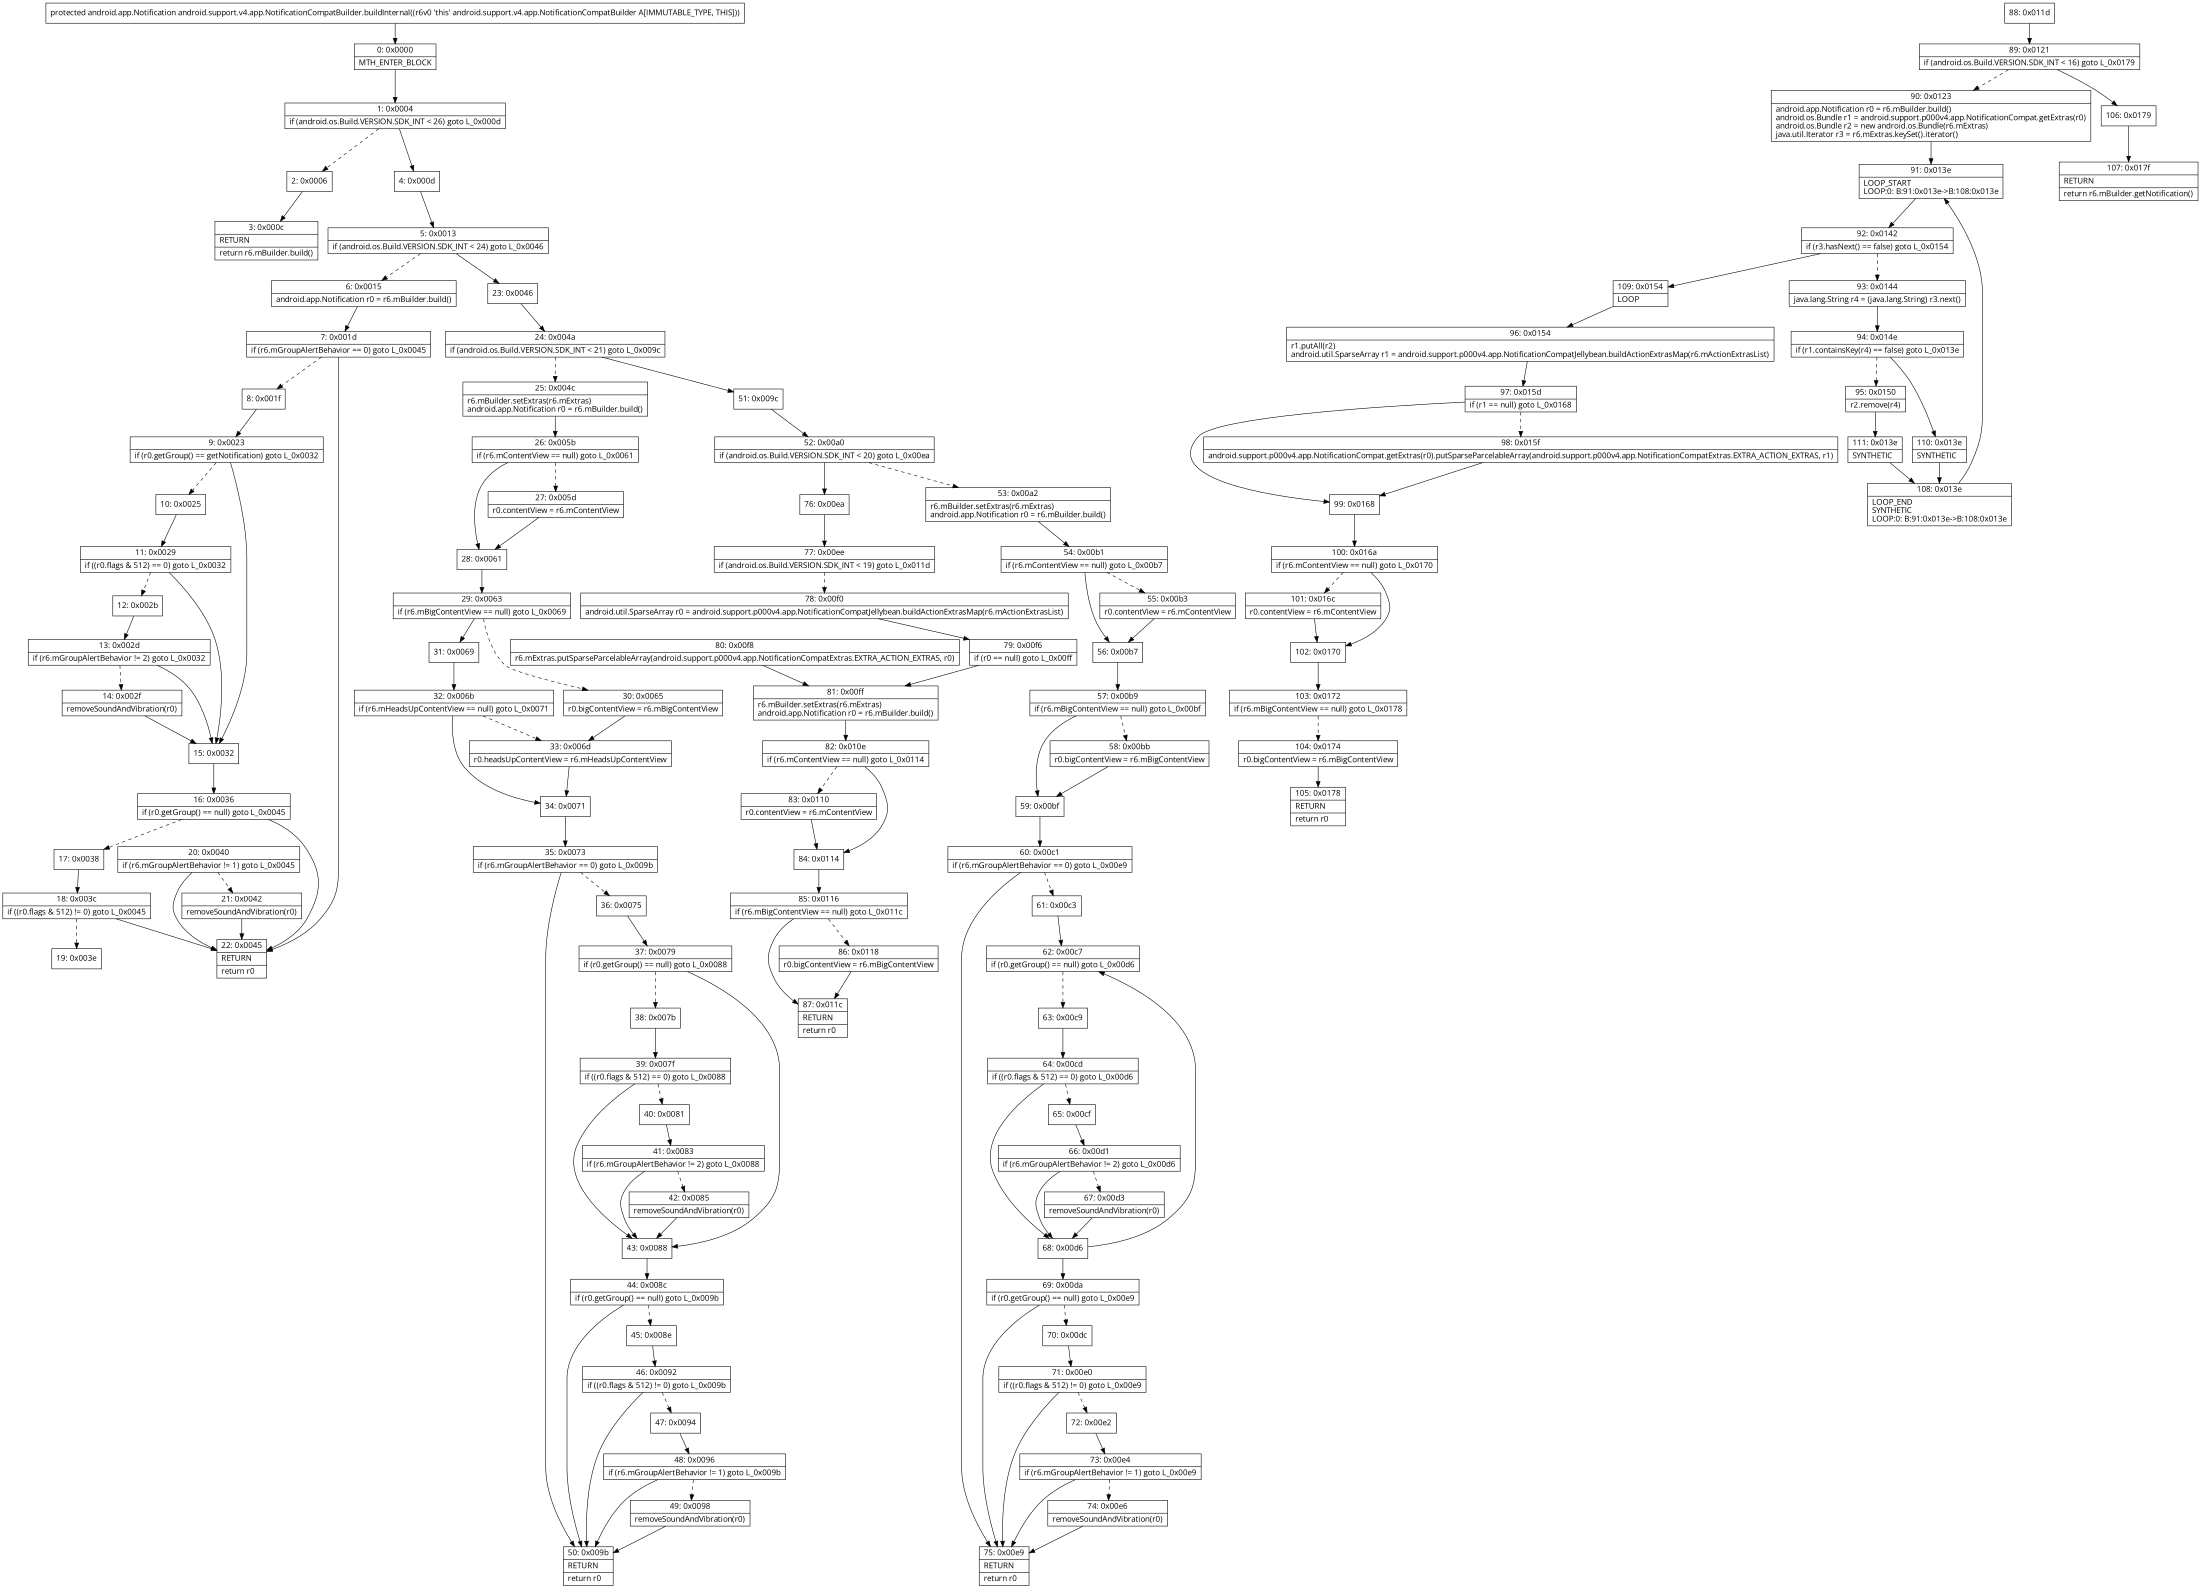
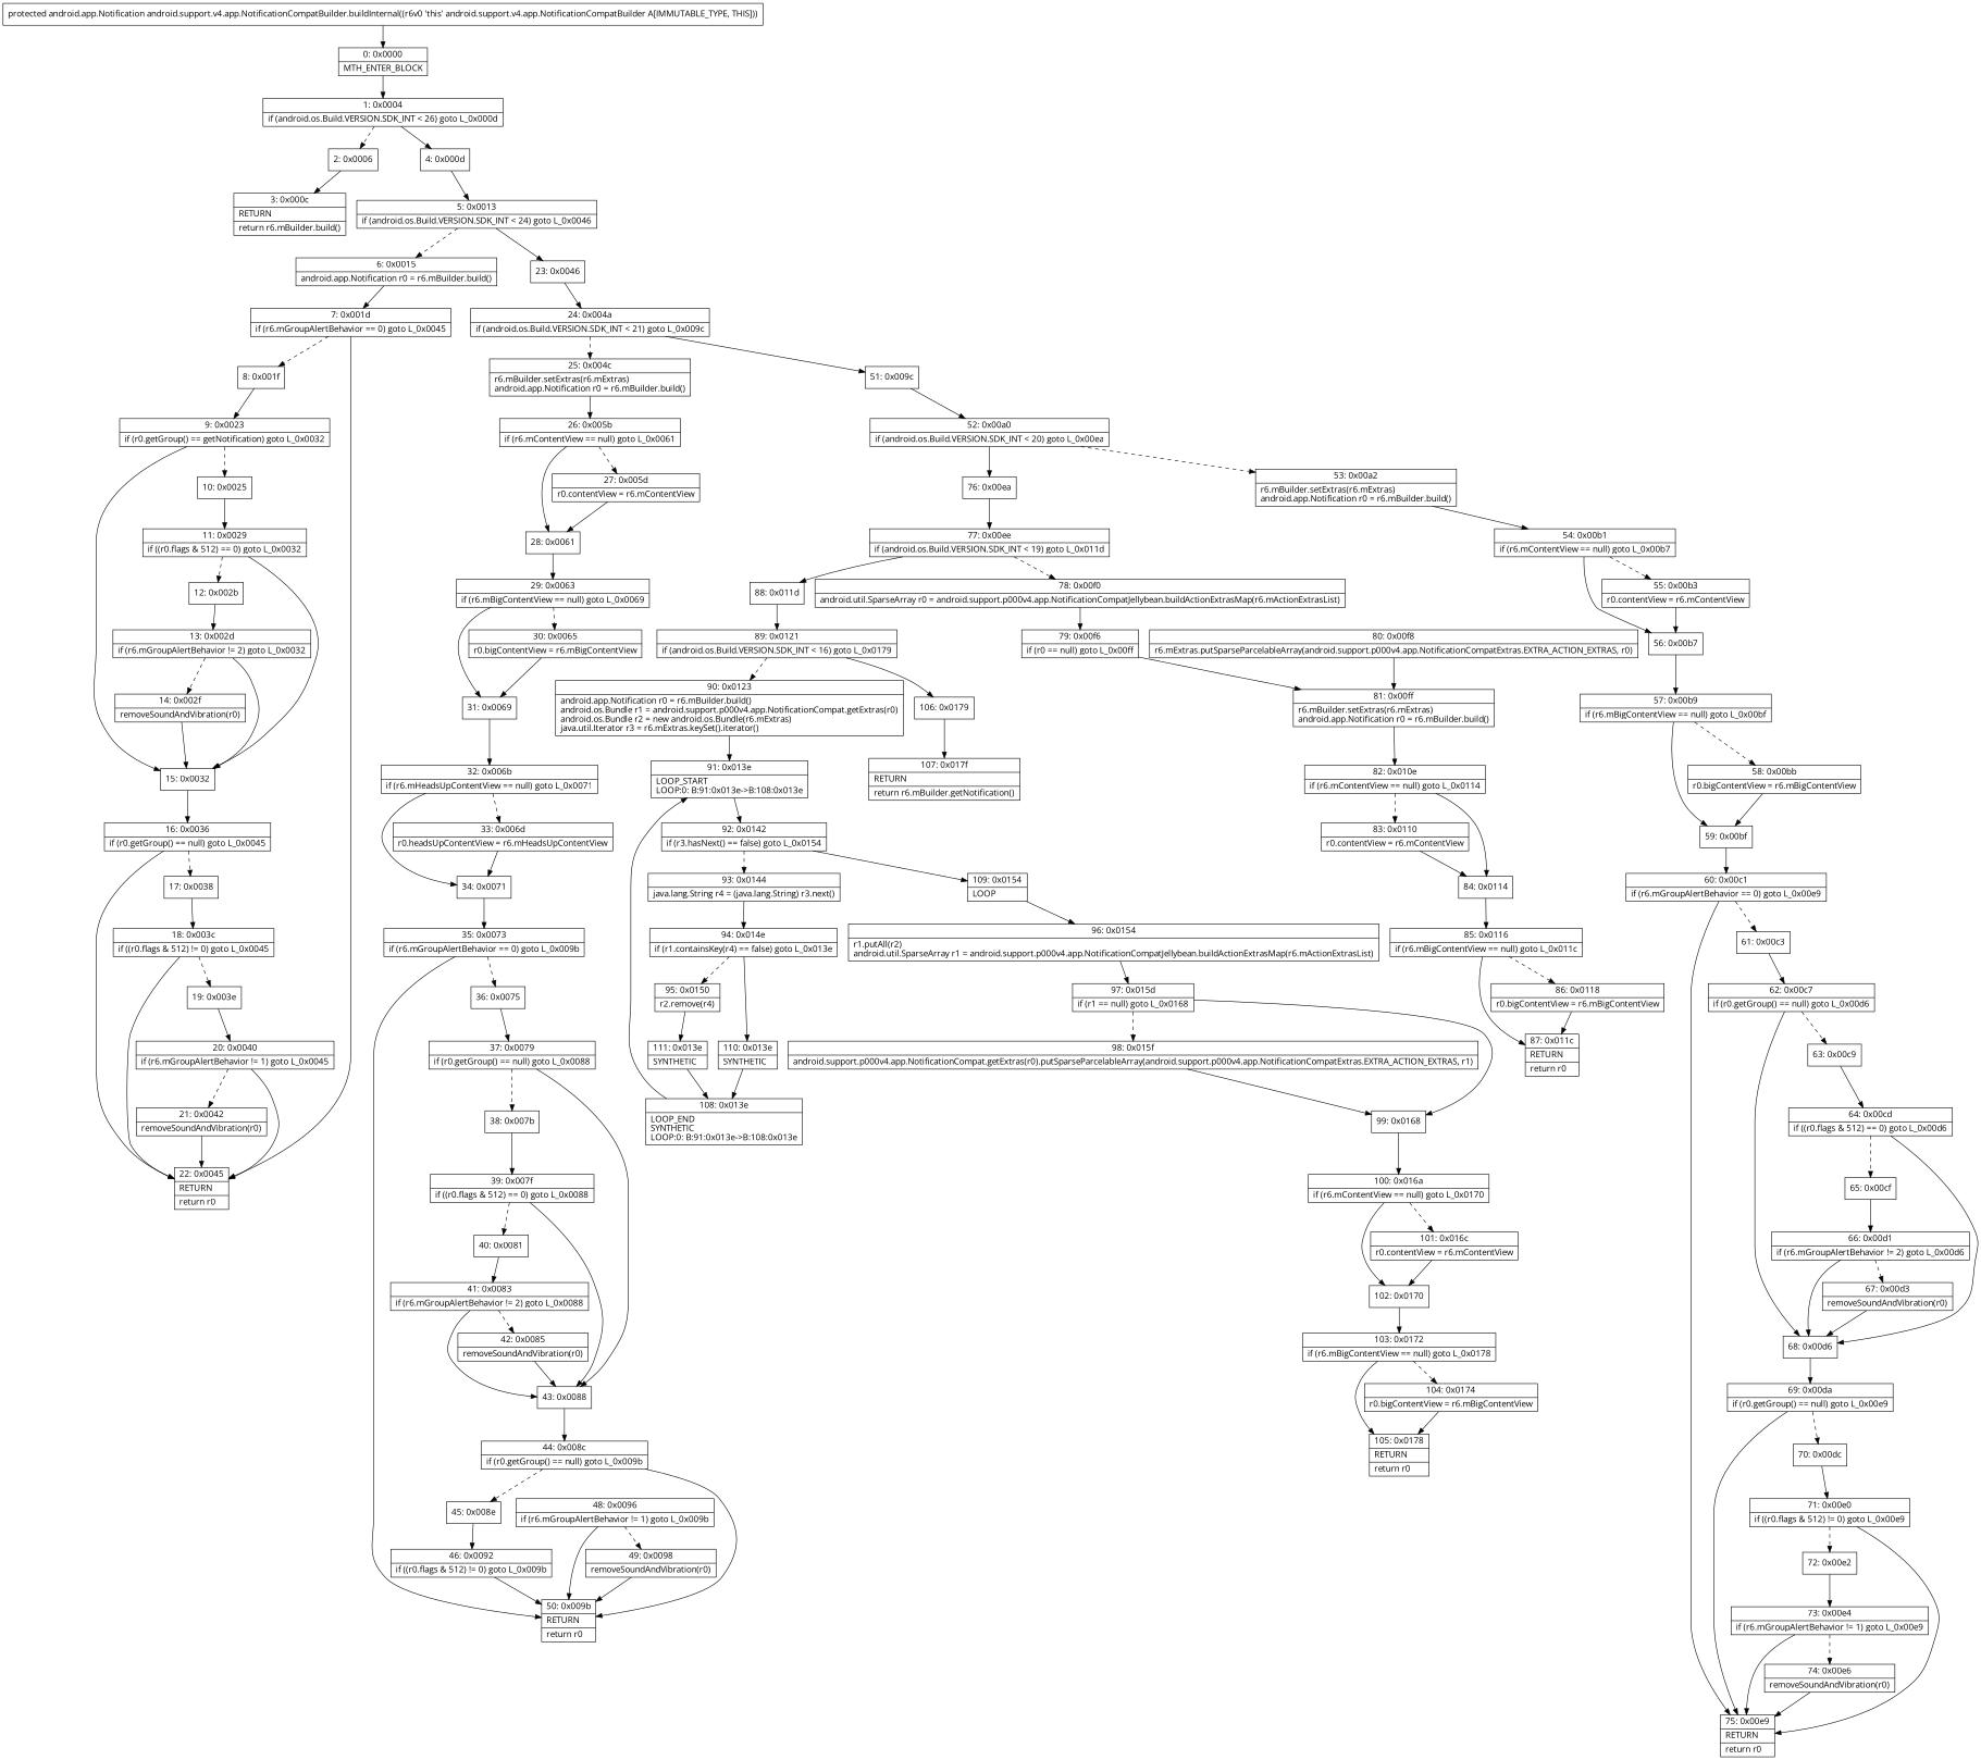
  digraph {
    fontname="Open Sans"
    node [fontname="Open Sans" shape=record]
    edge [fontname="Open Sans"]
    n1 [label="{0\:\ 0x0000|MTH_ENTER_BLOCK\l}"]
    n2 [label="{1\:\ 0x0004|if (android.os.Build.VERSION.SDK_INT \< 26) goto L_0x000d\l}"]
    n3 [label="{2\:\ 0x0006}"]
    n4 [label="{4\:\ 0x000d}"]
    n5 [label="{3\:\ 0x000c|RETURN\l|return r6.mBuilder.build()\l}"]
    n6 [label="{5\:\ 0x0013|if (android.os.Build.VERSION.SDK_INT \< 24) goto L_0x0046\l}"]
    n7 [label="{6\:\ 0x0015|android.app.Notification r0 = r6.mBuilder.build()\l}"]
    n8 [label="{23\:\ 0x0046}"]
    n9 [label="{7\:\ 0x001d|if (r6.mGroupAlertBehavior == 0) goto L_0x0045\l}"]
    n10 [label="{24\:\ 0x004a|if (android.os.Build.VERSION.SDK_INT \< 21) goto L_0x009c\l}"]
    n11 [label="{8\:\ 0x001f}"]
    n12 [label="{22\:\ 0x0045|RETURN\l|return r0\l}"]
    n13 [label="{9\:\ 0x0023|if (r0.getGroup() == getNotification) goto L_0x0032\l}"]
    n14 [label="{10\:\ 0x0025}"]
    n15 [label="{15\:\ 0x0032}"]
    n16 [label="{11\:\ 0x0029|if ((r0.flags & 512) == 0) goto L_0x0032\l}"]
    n17 [label="{16\:\ 0x0036|if (r0.getGroup() == null) goto L_0x0045\l}"]
    n18 [label="{12\:\ 0x002b}"]
    n19 [label="{13\:\ 0x002d|if (r6.mGroupAlertBehavior != 2) goto L_0x0032\l}"]
    n20 [label="{14\:\ 0x002f|removeSoundAndVibration(r0)\l}"]
    n21 [label="{17\:\ 0x0038}"]
    n22 [label="{18\:\ 0x003c|if ((r0.flags & 512) != 0) goto L_0x0045\l}"]
    n23 [label="{19\:\ 0x003e}"]
    n24 [label="{20\:\ 0x0040|if (r6.mGroupAlertBehavior != 1) goto L_0x0045\l}"]
    n25 [label="{21\:\ 0x0042|removeSoundAndVibration(r0)\l}"]
    n26 [label="{25\:\ 0x004c|r6.mBuilder.setExtras(r6.mExtras)\landroid.app.Notification r0 = r6.mBuilder.build()\l}"]
    n27 [label="{51\:\ 0x009c}"]
    n28 [label="{26\:\ 0x005b|if (r6.mContentView == null) goto L_0x0061\l}"]
    n29 [label="{52\:\ 0x00a0|if (android.os.Build.VERSION.SDK_INT \< 20) goto L_0x00ea\l}"]
    n30 [label="{27\:\ 0x005d|r0.contentView = r6.mContentView\l}"]
    n31 [label="{28\:\ 0x0061}"]
    n32 [label="{29\:\ 0x0063|if (r6.mBigContentView == null) goto L_0x0069\l}"]
    n33 [label="{30\:\ 0x0065|r0.bigContentView = r6.mBigContentView\l}"]
    n34 [label="{31\:\ 0x0069}"]
    n35 [label="{32\:\ 0x006b|if (r6.mHeadsUpContentView == null) goto L_0x0071\l}"]
    n36 [label="{33\:\ 0x006d|r0.headsUpContentView = r6.mHeadsUpContentView\l}"]
    n37 [label="{34\:\ 0x0071}"]
    n38 [label="{35\:\ 0x0073|if (r6.mGroupAlertBehavior == 0) goto L_0x009b\l}"]
    n39 [label="{36\:\ 0x0075}"]
    n40 [label="{50\:\ 0x009b|RETURN\l|return r0\l}"]
    n41 [label="{37\:\ 0x0079|if (r0.getGroup() == null) goto L_0x0088\l}"]
    n42 [label="{38\:\ 0x007b}"]
    n43 [label="{43\:\ 0x0088}"]
    n44 [label="{39\:\ 0x007f|if ((r0.flags & 512) == 0) goto L_0x0088\l}"]
    n45 [label="{44\:\ 0x008c|if (r0.getGroup() == null) goto L_0x009b\l}"]
    n46 [label="{40\:\ 0x0081}"]
    n47 [label="{41\:\ 0x0083|if (r6.mGroupAlertBehavior != 2) goto L_0x0088\l}"]
    n48 [label="{42\:\ 0x0085|removeSoundAndVibration(r0)\l}"]
    n49 [label="{45\:\ 0x008e}"]
    n50 [label="{46\:\ 0x0092|if ((r0.flags & 512) != 0) goto L_0x009b\l}"]
-   n51 [label="{47\:\ 0x0094}"]
    n52 [label="{48\:\ 0x0096|if (r6.mGroupAlertBehavior != 1) goto L_0x009b\l}"]
    n53 [label="{49\:\ 0x0098|removeSoundAndVibration(r0)\l}"]
    n54 [label="{53\:\ 0x00a2|r6.mBuilder.setExtras(r6.mExtras)\landroid.app.Notification r0 = r6.mBuilder.build()\l}"]
    n55 [label="{76\:\ 0x00ea}"]
    n56 [label="{54\:\ 0x00b1|if (r6.mContentView == null) goto L_0x00b7\l}"]
    n57 [label="{77\:\ 0x00ee|if (android.os.Build.VERSION.SDK_INT \< 19) goto L_0x011d\l}"]
    n58 [label="{55\:\ 0x00b3|r0.contentView = r6.mContentView\l}"]
    n59 [label="{56\:\ 0x00b7}"]
    n60 [label="{57\:\ 0x00b9|if (r6.mBigContentView == null) goto L_0x00bf\l}"]
    n61 [label="{58\:\ 0x00bb|r0.bigContentView = r6.mBigContentView\l}"]
    n62 [label="{59\:\ 0x00bf}"]
    n63 [label="{60\:\ 0x00c1|if (r6.mGroupAlertBehavior == 0) goto L_0x00e9\l}"]
    n64 [label="{61\:\ 0x00c3}"]
    n65 [label="{75\:\ 0x00e9|RETURN\l|return r0\l}"]
    n66 [label="{62\:\ 0x00c7|if (r0.getGroup() == null) goto L_0x00d6\l}"]
    n67 [label="{63\:\ 0x00c9}"]
    n68 [label="{68\:\ 0x00d6}"]
    n69 [label="{64\:\ 0x00cd|if ((r0.flags & 512) == 0) goto L_0x00d6\l}"]
    n70 [label="{69\:\ 0x00da|if (r0.getGroup() == null) goto L_0x00e9\l}"]
    n71 [label="{65\:\ 0x00cf}"]
    n72 [label="{66\:\ 0x00d1|if (r6.mGroupAlertBehavior != 2) goto L_0x00d6\l}"]
    n73 [label="{67\:\ 0x00d3|removeSoundAndVibration(r0)\l}"]
    n74 [label="{70\:\ 0x00dc}"]
    n75 [label="{71\:\ 0x00e0|if ((r0.flags & 512) != 0) goto L_0x00e9\l}"]
    n76 [label="{72\:\ 0x00e2}"]
    n77 [label="{73\:\ 0x00e4|if (r6.mGroupAlertBehavior != 1) goto L_0x00e9\l}"]
    n78 [label="{74\:\ 0x00e6|removeSoundAndVibration(r0)\l}"]
    n79 [label="{78\:\ 0x00f0|android.util.SparseArray r0 = android.support.p000v4.app.NotificationCompatJellybean.buildActionExtrasMap(r6.mActionExtrasList)\l}"]
    n80 [label="{88\:\ 0x011d}"]
    n81 [label="{79\:\ 0x00f6|if (r0 == null) goto L_0x00ff\l}"]
    n82 [label="{89\:\ 0x0121|if (android.os.Build.VERSION.SDK_INT \< 16) goto L_0x0179\l}"]
    n83 [label="{81\:\ 0x00ff|r6.mBuilder.setExtras(r6.mExtras)\landroid.app.Notification r0 = r6.mBuilder.build()\l}"]
    n84 [label="{80\:\ 0x00f8|r6.mExtras.putSparseParcelableArray(android.support.p000v4.app.NotificationCompatExtras.EXTRA_ACTION_EXTRAS, r0)\l}"]
    n85 [label="{82\:\ 0x010e|if (r6.mContentView == null) goto L_0x0114\l}"]
    n86 [label="{83\:\ 0x0110|r0.contentView = r6.mContentView\l}"]
    n87 [label="{84\:\ 0x0114}"]
    n88 [label="{85\:\ 0x0116|if (r6.mBigContentView == null) goto L_0x011c\l}"]
    n89 [label="{86\:\ 0x0118|r0.bigContentView = r6.mBigContentView\l}"]
    n90 [label="{87\:\ 0x011c|RETURN\l|return r0\l}"]
    n91 [label="{90\:\ 0x0123|android.app.Notification r0 = r6.mBuilder.build()\landroid.os.Bundle r1 = android.support.p000v4.app.NotificationCompat.getExtras(r0)\landroid.os.Bundle r2 = new android.os.Bundle(r6.mExtras)\ljava.util.Iterator r3 = r6.mExtras.keySet().iterator()\l}"]
    n92 [label="{106\:\ 0x0179}"]
    n93 [label="{91\:\ 0x013e|LOOP_START\lLOOP:0: B:91:0x013e\-\>B:108:0x013e\l}"]
    n94 [label="{107\:\ 0x017f|RETURN\l|return r6.mBuilder.getNotification()\l}"]
    n95 [label="{92\:\ 0x0142|if (r3.hasNext() == false) goto L_0x0154\l}"]
    n96 [label="{93\:\ 0x0144|java.lang.String r4 = (java.lang.String) r3.next()\l}"]
    n97 [label="{109\:\ 0x0154|LOOP\l}"]
    n98 [label="{94\:\ 0x014e|if (r1.containsKey(r4) == false) goto L_0x013e\l}"]
    n99 [label="{96\:\ 0x0154|r1.putAll(r2)\landroid.util.SparseArray r1 = android.support.p000v4.app.NotificationCompatJellybean.buildActionExtrasMap(r6.mActionExtrasList)\l}"]
    n100 [label="{95\:\ 0x0150|r2.remove(r4)\l}"]
    n101 [label="{110\:\ 0x013e|SYNTHETIC\l}"]
    n102 [label="{111\:\ 0x013e|SYNTHETIC\l}"]
    n103 [label="{108\:\ 0x013e|LOOP_END\lSYNTHETIC\lLOOP:0: B:91:0x013e\-\>B:108:0x013e\l}"]
    n104 [label="{97\:\ 0x015d|if (r1 == null) goto L_0x0168\l}"]
    n105 [label="{98\:\ 0x015f|android.support.p000v4.app.NotificationCompat.getExtras(r0).putSparseParcelableArray(android.support.p000v4.app.NotificationCompatExtras.EXTRA_ACTION_EXTRAS, r1)\l}"]
    n106 [label="{99\:\ 0x0168}"]
    n107 [label="{100\:\ 0x016a|if (r6.mContentView == null) goto L_0x0170\l}"]
    n108 [label="{101\:\ 0x016c|r0.contentView = r6.mContentView\l}"]
    n109 [label="{102\:\ 0x0170}"]
    n110 [label="{103\:\ 0x0172|if (r6.mBigContentView == null) goto L_0x0178\l}"]
    n111 [label="{104\:\ 0x0174|r0.bigContentView = r6.mBigContentView\l}"]
    n112 [label="{105\:\ 0x0178|RETURN\l|return r0\l}"]
    n113 [label="{protected android.app.Notification android.support.v4.app.NotificationCompatBuilder.buildInternal((r6v0 'this' android.support.v4.app.NotificationCompatBuilder A[IMMUTABLE_TYPE, THIS])) }"]
    n1 -> n2
    n2 -> n3 [style=dashed]
    n2 -> n4
    n3 -> n5
    n4 -> n6
    n6 -> n7 [style=dashed]
    n6 -> n8
    n7 -> n9
    n8 -> n10
    n9 -> n11 [style=dashed]
    n9 -> n12
    n10 -> n26 [style=dashed]
    n10 -> n27
    n11 -> n13
    n13 -> n14 [style=dashed]
    n13 -> n15
    n14 -> n16
    n15 -> n17
    n16 -> n15
    n16 -> n18 [style=dashed]
    n17 -> n12
    n17 -> n21 [style=dashed]
    n18 -> n19
    n19 -> n15
    n19 -> n20 [style=dashed]
    n20 -> n15
    n21 -> n22
    n22 -> n12
    n22 -> n23 [style=dashed]
+   n23 -> n24
    n24 -> n12
    n24 -> n25 [style=dashed]
    n25 -> n12
    n26 -> n28
    n27 -> n29
    n28 -> n30 [style=dashed]
    n28 -> n31
    n29 -> n54 [style=dashed]
    n29 -> n55
    n30 -> n31
    n31 -> n32
    n32 -> n33 [style=dashed]
    n32 -> n34
-   n33 -> n36
+   n33 -> n34
    n34 -> n35
    n35 -> n36 [style=dashed]
    n35 -> n37
    n36 -> n37
    n37 -> n38
    n38 -> n39 [style=dashed]
    n38 -> n40
    n39 -> n41
    n41 -> n42 [style=dashed]
    n41 -> n43
    n42 -> n44
    n43 -> n45
    n44 -> n43
    n44 -> n46 [style=dashed]
    n45 -> n40
    n45 -> n49 [style=dashed]
    n46 -> n47
    n47 -> n43
    n47 -> n48 [style=dashed]
    n48 -> n43
    n49 -> n50
    n50 -> n40
-   n50 -> n51 [style=dashed]
-   n51 -> n52
    n52 -> n40
    n52 -> n53 [style=dashed]
    n53 -> n40
    n54 -> n56
    n55 -> n57
    n56 -> n58 [style=dashed]
    n56 -> n59
    n57 -> n79 [style=dashed]
+   n57 -> n80
    n58 -> n59
    n59 -> n60
    n60 -> n61 [style=dashed]
    n60 -> n62
    n61 -> n62
    n62 -> n63
    n63 -> n64 [style=dashed]
    n63 -> n65
    n64 -> n66
    n66 -> n67 [style=dashed]
-   n68 -> n66
+   n66 -> n68
    n67 -> n69
    n68 -> n70
    n69 -> n68
    n69 -> n71 [style=dashed]
    n70 -> n65
    n70 -> n74 [style=dashed]
    n71 -> n72
    n72 -> n68
    n72 -> n73 [style=dashed]
    n73 -> n68
    n74 -> n75
    n75 -> n65
    n75 -> n76 [style=dashed]
    n76 -> n77
    n77 -> n65
    n77 -> n78 [style=dashed]
    n78 -> n65
    n79 -> n81
    n80 -> n82
    n81 -> n83
    n82 -> n91 [style=dashed]
    n82 -> n92
    n83 -> n85
    n84 -> n83
    n85 -> n86 [style=dashed]
    n85 -> n87
    n86 -> n87
    n87 -> n88
    n88 -> n89 [style=dashed]
    n88 -> n90
    n89 -> n90
    n91 -> n93
    n92 -> n94
    n93 -> n95
    n95 -> n96 [style=dashed]
    n95 -> n97
    n96 -> n98
    n97 -> n99
    n98 -> n100 [style=dashed]
    n98 -> n101
    n99 -> n104
    n100 -> n102
    n101 -> n103
    n102 -> n103
    n103 -> n93
    n104 -> n105 [style=dashed]
    n104 -> n106
    n105 -> n106
    n106 -> n107
    n107 -> n108 [style=dashed]
    n107 -> n109
    n108 -> n109
    n109 -> n110
    n110 -> n111 [style=dashed]
+   n110 -> n112
    n111 -> n112
    n113 -> n1
  }
